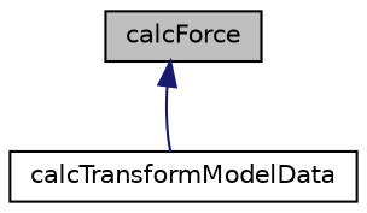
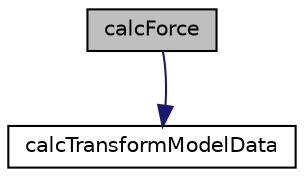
  digraph {
    rankdir=TB
    node [color=black fontname=Helvetica fontsize=10 shape=record]
    n1 [fillcolor=grey75 fontcolor=black height=0.2 label=calcForce style=filled width=0.4]
    n2 [height=0.2 label=calcTransformModelData width=0.4]
-   n1 -> n2 [color=midnightblue dir=back fontname=Helvetica fontsize=10 labelfontname=Helvetica labelfontsize=10 style=solid]
+   n2 -> n1 [color=midnightblue dir=back fontname=Helvetica fontsize=10 labelfontname=Helvetica labelfontsize=10 style=solid]
  }
